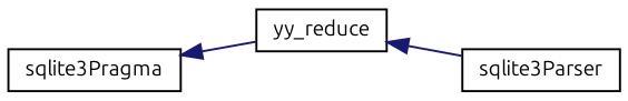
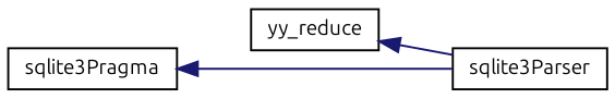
  digraph {
    fontname=Ubuntu
    rankdir=LR
    node [color=black fillcolor=white fontname=Ubuntu fontsize=10 shape=record style=filled]
    edge [color=midnightblue dir=back fontname=Ubuntu fontsize=10 labelfontname=FreeSans labelfontsize=10 style=solid]
    n1 [height=0.2 label=sqlite3Pragma width=0.4]
    n2 [height=0.2 label=yy_reduce width=0.4]
    n3 [height=0.2 label=sqlite3Parser width=0.4]
-   n1 -> n2
+   n1 -> n3
    n2 -> n3
  }
